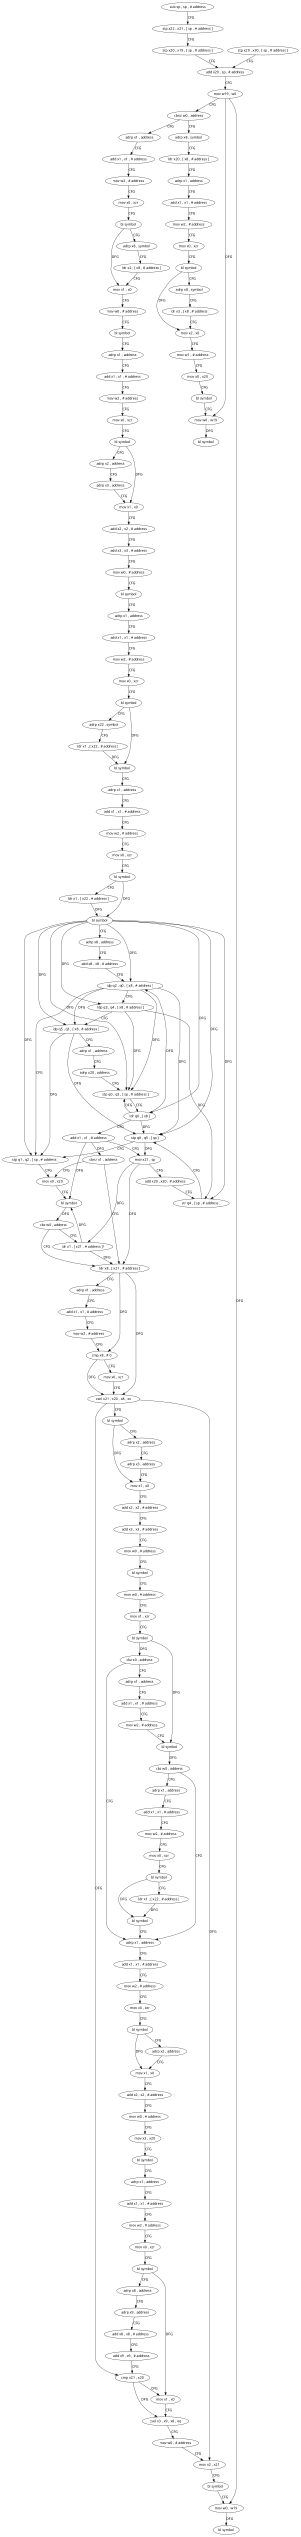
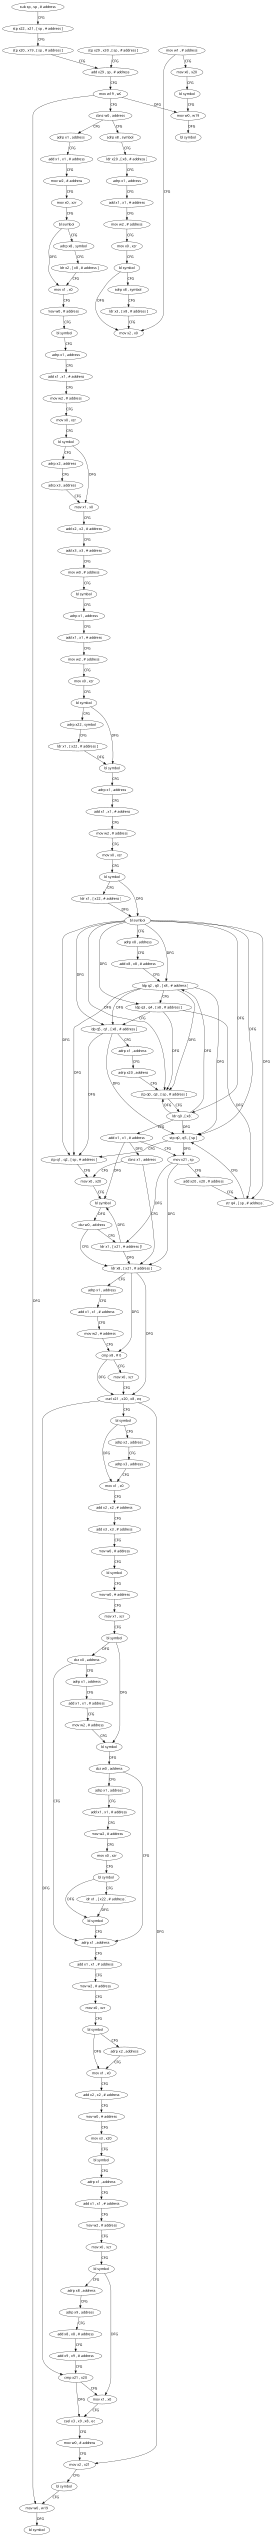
  digraph {
    fontname="Noto Sans"
    node [fontname="Noto Sans"]
    edge [fontname="Noto Sans"]
    n1 [label="sub sp , sp , # address"]
    n2 [label="stp x22 , x21 , [ sp , # address ]"]
    n3 [label="stp x20 , x19 , [ sp , # address ]"]
    n4 [label="add x29 , sp , # address"]
    n5 [label="stp x29 , x30 , [ sp , # address ]"]
    n6 [label="mov w19 , w0"]
    n7 [label="cbnz w0 , address"]
    n8 [label="mov w0 , w19"]
    n9 [label="mov w0 , w19"]
    n10 [label="adrp x8 , symbol"]
    n11 [label="adrp x1 , address"]
    n12 [label="bl symbol"]
    n13 [label="bl symbol"]
    n14 [label="ldr x20 , [ x8 , # address ]"]
    n15 [label="add x1 , x1 , # address"]
    n16 [label="adrp x1 , address"]
    n17 [label="mov w2 , # address"]
    n18 [label="add x1 , x1 , # address"]
    n19 [label="mov w2 , # address"]
    n20 [label="mov x0 , xzr"]
    n21 [label="bl symbol"]
    n22 [label="adrp x8 , symbol"]
    n23 [label="mov x2 , x0"]
    n24 [label="ldr x3 , [ x8 , # address ]"]
    n25 [label="mov w1 , # address"]
    n26 [label="mov x0 , x20"]
    n27 [label="bl symbol"]
    n28 [label="mov x0 , xzr"]
    n29 [label="bl symbol"]
    n30 [label="adrp x8 , symbol"]
    n31 [label="mov x1 , x0"]
    n32 [label="ldr x2 , [ x8 , # address ]"]
    n33 [label="mov w0 , # address"]
    n34 [label="bl symbol"]
    n35 [label="adrp x1 , address"]
    n36 [label="add x1 , x1 , # address"]
    n37 [label="mov w2 , # address"]
    n38 [label="mov x0 , xzr"]
    n39 [label="bl symbol"]
    n40 [label="adrp x2 , address"]
    n41 [label="mov x1 , x0"]
    n42 [label="adrp x3 , address"]
    n43 [label="add x2 , x2 , # address"]
    n44 [label="add x3 , x3 , # address"]
    n45 [label="mov w0 , # address"]
    n46 [label="bl symbol"]
    n47 [label="adrp x1 , address"]
    n48 [label="add x1 , x1 , # address"]
    n49 [label="mov w2 , # address"]
    n50 [label="mov x0 , xzr"]
    n51 [label="bl symbol"]
    n52 [label="adrp x22 , symbol"]
    n53 [label="bl symbol"]
    n54 [label="ldr x1 , [ x22 , # address ]"]
    n55 [label="adrp x1 , address"]
    n56 [label="add x1 , x1 , # address"]
    n57 [label="mov w2 , # address"]
    n58 [label="mov x0 , xzr"]
    n59 [label="bl symbol"]
    n60 [label="ldr x1 , [ x22 , # address ]"]
    n61 [label="bl symbol"]
    n62 [label="adrp x8 , address"]
    n63 [label="ldp q2 , q0 , [ x8 , # address ]"]
    n64 [label="ldp q3 , q4 , [ x8 , # address ]"]
    n65 [label="ldp q5 , q1 , [ x8 , # address ]"]
    n66 [label="stp q0 , q3 , [ sp , # address ]"]
    n67 [label="ldr q0 , [ x8 ]"]
    n68 [label="str q4 , [ sp , # address ]"]
    n69 [label="stp q0 , q5 , [ sp ]"]
    n70 [label="stp q1 , q2 , [ sp , # address ]"]
    n71 [label="add x8 , x8 , # address"]
    n72 [label="adrp x1 , address"]
    n73 [label="add x1 , x1 , # address"]
    n74 [label="mov x21 , sp"]
    n75 [label="mov x0 , x20"]
    n76 [label="adrp x20 , address"]
    n77 [label="cbnz x1 , address"]
    n78 [label="bl symbol"]
    n79 [label="add x20 , x20 , # address"]
    n80 [label="ldr x8 , [ x21 , # address ]"]
    n81 [label="ldr x1 , [ x21 , # address ]!"]
    n82 [label="cbz w0 , address"]
    n83 [label="adrp x1 , address"]
    n84 [label="cmp x8 , # 0"]
    n85 [label="csel x21 , x20 , x8 , eq"]
    n86 [label="add x1 , x1 , # address"]
    n87 [label="mov x0 , xzr"]
    n88 [label="bl symbol"]
    n89 [label="cmp x21 , x20"]
    n90 [label="mov x2 , x21"]
    n91 [label="mov w2 , # address"]
    n92 [label="adrp x2 , address"]
    n93 [label="mov x1 , x0"]
    n94 [label="mov x1 , x0"]
    n95 [label="csel x3 , x9 , x8 , eq"]
    n96 [label="bl symbol"]
    n97 [label="adrp x3 , address"]
    n98 [label="add x2 , x2 , # address"]
    n99 [label="add x3 , x3 , # address"]
    n100 [label="mov w0 , # address"]
    n101 [label="bl symbol"]
    n102 [label="mov w0 , # address"]
    n103 [label="mov x1 , xzr"]
    n104 [label="bl symbol"]
    n105 [label="cbz x0 , address"]
    n106 [label="bl symbol"]
    n107 [label="adrp x1 , address"]
    n108 [label="adrp x1 , address"]
    n109 [label="cbz w0 , address"]
    n110 [label="add x1 , x1 , # address"]
    n111 [label="add x1 , x1 , # address"]
    n112 [label="mov w2 , # address"]
    n113 [label="mov w2 , # address"]
    n114 [label="mov x0 , xzr"]
    n115 [label="bl symbol"]
    n116 [label="adrp x2 , address"]
    n117 [label="mov x1 , x0"]
    n118 [label="add x2 , x2 , # address"]
    n119 [label="mov w0 , # address"]
    n120 [label="mov x3 , x20"]
    n121 [label="bl symbol"]
    n122 [label="adrp x1 , address"]
    n123 [label="add x1 , x1 , # address"]
    n124 [label="mov w2 , # address"]
    n125 [label="mov x0 , xzr"]
    n126 [label="bl symbol"]
    n127 [label="adrp x8 , address"]
    n128 [label="adrp x9 , address"]
    n129 [label="add x8 , x8 , # address"]
    n130 [label="add x9 , x9 , # address"]
    n131 [label="mov w0 , # address"]
    n132 [label="adrp x1 , address"]
    n133 [label="add x1 , x1 , # address"]
    n134 [label="mov w2 , # address"]
    n135 [label="mov x0 , xzr"]
    n136 [label="bl symbol"]
    n137 [label="ldr x1 , [ x22 , # address ]"]
    n138 [label="bl symbol"]
    n1 -> n2 [label=CFG]
    n2 -> n3 [label=CFG]
    n3 -> n4 [label=CFG]
    n4 -> n6 [label=CFG]
    n5 -> n4 [label=CFG]
    n6 -> n7 [label=CFG]
    n6 -> n8 [label=DFG]
    n6 -> n9 [label=DFG]
    n7 -> n10 [label=CFG]
    n7 -> n11 [label=CFG]
    n8 -> n12 [label=DFG]
    n9 -> n13 [label=DFG]
    n10 -> n14 [label=CFG]
    n11 -> n15 [label=CFG]
    n14 -> n16 [label=CFG]
    n15 -> n17 [label=CFG]
    n16 -> n18 [label=CFG]
    n17 -> n28 [label=CFG]
    n18 -> n19 [label=CFG]
    n19 -> n20 [label=CFG]
    n20 -> n21 [label=CFG]
    n21 -> n22 [label=CFG]
    n21 -> n23 [label=DFG]
    n22 -> n24 [label=CFG]
-   n23 -> n25 [label=CFG]
+   n25 -> n23 [label=CFG]
    n24 -> n23 [label=CFG]
    n25 -> n26 [label=CFG]
    n26 -> n27 [label=CFG]
    n27 -> n8 [label=CFG]
    n28 -> n29 [label=CFG]
    n29 -> n30 [label=CFG]
    n29 -> n31 [label=DFG]
    n30 -> n32 [label=CFG]
    n31 -> n33 [label=CFG]
    n32 -> n31 [label=CFG]
    n33 -> n34 [label=CFG]
    n34 -> n35 [label=CFG]
    n35 -> n36 [label=CFG]
    n36 -> n37 [label=CFG]
    n37 -> n38 [label=CFG]
    n38 -> n39 [label=CFG]
    n39 -> n40 [label=CFG]
    n39 -> n41 [label=DFG]
    n40 -> n42 [label=CFG]
    n41 -> n43 [label=CFG]
    n42 -> n41 [label=CFG]
    n43 -> n44 [label=CFG]
    n44 -> n45 [label=CFG]
    n45 -> n46 [label=CFG]
    n46 -> n47 [label=CFG]
    n47 -> n48 [label=CFG]
    n48 -> n49 [label=CFG]
    n49 -> n50 [label=CFG]
    n50 -> n51 [label=CFG]
    n51 -> n52 [label=CFG]
    n51 -> n53 [label=DFG]
    n52 -> n54 [label=CFG]
    n53 -> n55 [label=CFG]
    n54 -> n53 [label=DFG]
    n55 -> n56 [label=CFG]
    n56 -> n57 [label=CFG]
    n57 -> n58 [label=CFG]
    n58 -> n59 [label=CFG]
    n59 -> n60 [label=CFG]
    n59 -> n61 [label=DFG]
    n60 -> n61 [label=DFG]
    n61 -> n62 [label=CFG]
    n61 -> n63 [label=DFG]
    n61 -> n64 [label=DFG]
    n61 -> n65 [label=DFG]
    n61 -> n66 [label=DFG]
    n61 -> n67 [label=DFG]
    n61 -> n68 [label=DFG]
    n61 -> n69 [label=DFG]
    n61 -> n70 [label=DFG]
    n62 -> n71 [label=CFG]
    n63 -> n64 [label=CFG]
    n63 -> n65 [label=DFG]
    n63 -> n66 [label=DFG]
    n63 -> n69 [label=DFG]
-   n63 -> n70 [label=CFG]
+   n63 -> n70 [label=DFG]
    n64 -> n65 [label=CFG]
    n64 -> n66 [label=DFG]
    n64 -> n68 [label=DFG]
    n65 -> n69 [label=DFG]
    n65 -> n70 [label=DFG]
    n65 -> n72 [label=CFG]
    n66 -> n67 [label=CFG]
    n67 -> n63 [label=DFG]
    n67 -> n66 [label=DFG]
    n67 -> n69 [label=DFG]
    n67 -> n73 [label=CFG]
    n68 -> n69 [label=CFG]
    n69 -> n70 [label=CFG]
    n69 -> n74 [label=DFG]
    n70 -> n75 [label=CFG]
    n71 -> n63 [label=CFG]
    n72 -> n76 [label=CFG]
    n73 -> n74 [label=CFG]
    n73 -> n77 [label=DFG]
    n73 -> n78 [label=DFG]
    n74 -> n79 [label=CFG]
    n74 -> n80 [label=DFG]
    n74 -> n81 [label=DFG]
    n75 -> n78 [label=CFG]
    n76 -> n66 [label=CFG]
    n77 -> n75 [label=CFG]
    n77 -> n80 [label=CFG]
    n78 -> n82 [label=DFG]
    n79 -> n68 [label=CFG]
    n80 -> n83 [label=CFG]
    n80 -> n84 [label=DFG]
    n80 -> n85 [label=DFG]
    n81 -> n78 [label=DFG]
    n81 -> n80 [label=DFG]
    n82 -> n80 [label=CFG]
    n82 -> n81 [label=CFG]
    n83 -> n86 [label=CFG]
    n84 -> n85 [label=DFG]
    n84 -> n87 [label=CFG]
    n85 -> n88 [label=CFG]
    n85 -> n89 [label=DFG]
    n85 -> n90 [label=DFG]
    n86 -> n91 [label=CFG]
    n87 -> n85 [label=CFG]
    n88 -> n92 [label=CFG]
    n88 -> n93 [label=DFG]
    n89 -> n94 [label=CFG]
    n89 -> n95 [label=DFG]
    n90 -> n96 [label=CFG]
    n91 -> n84 [label=CFG]
    n92 -> n97 [label=CFG]
    n93 -> n98 [label=CFG]
    n94 -> n95 [label=CFG]
    n95 -> n131 [label=CFG]
    n96 -> n9 [label=CFG]
    n97 -> n93 [label=CFG]
    n98 -> n99 [label=CFG]
    n99 -> n100 [label=CFG]
    n100 -> n101 [label=CFG]
    n101 -> n102 [label=CFG]
    n102 -> n103 [label=CFG]
    n103 -> n104 [label=CFG]
    n104 -> n105 [label=DFG]
    n104 -> n106 [label=DFG]
    n105 -> n107 [label=CFG]
    n105 -> n108 [label=CFG]
    n106 -> n109 [label=DFG]
    n107 -> n110 [label=CFG]
    n108 -> n111 [label=CFG]
    n109 -> n107 [label=CFG]
    n109 -> n132 [label=CFG]
    n110 -> n112 [label=CFG]
    n111 -> n113 [label=CFG]
    n112 -> n114 [label=CFG]
    n113 -> n106 [label=CFG]
    n114 -> n115 [label=CFG]
    n115 -> n116 [label=CFG]
    n115 -> n117 [label=DFG]
    n116 -> n117 [label=CFG]
    n117 -> n118 [label=CFG]
    n118 -> n119 [label=CFG]
    n119 -> n120 [label=CFG]
    n120 -> n121 [label=CFG]
    n121 -> n122 [label=CFG]
    n122 -> n123 [label=CFG]
    n123 -> n124 [label=CFG]
    n124 -> n125 [label=CFG]
    n125 -> n126 [label=CFG]
    n126 -> n94 [label=DFG]
    n126 -> n127 [label=CFG]
    n127 -> n128 [label=CFG]
    n128 -> n129 [label=CFG]
    n129 -> n130 [label=CFG]
    n130 -> n89 [label=CFG]
    n131 -> n90 [label=CFG]
    n132 -> n133 [label=CFG]
    n133 -> n134 [label=CFG]
    n134 -> n135 [label=CFG]
    n135 -> n136 [label=CFG]
    n136 -> n137 [label=CFG]
    n136 -> n138 [label=DFG]
    n137 -> n138 [label=DFG]
    n138 -> n107 [label=CFG]
  }
